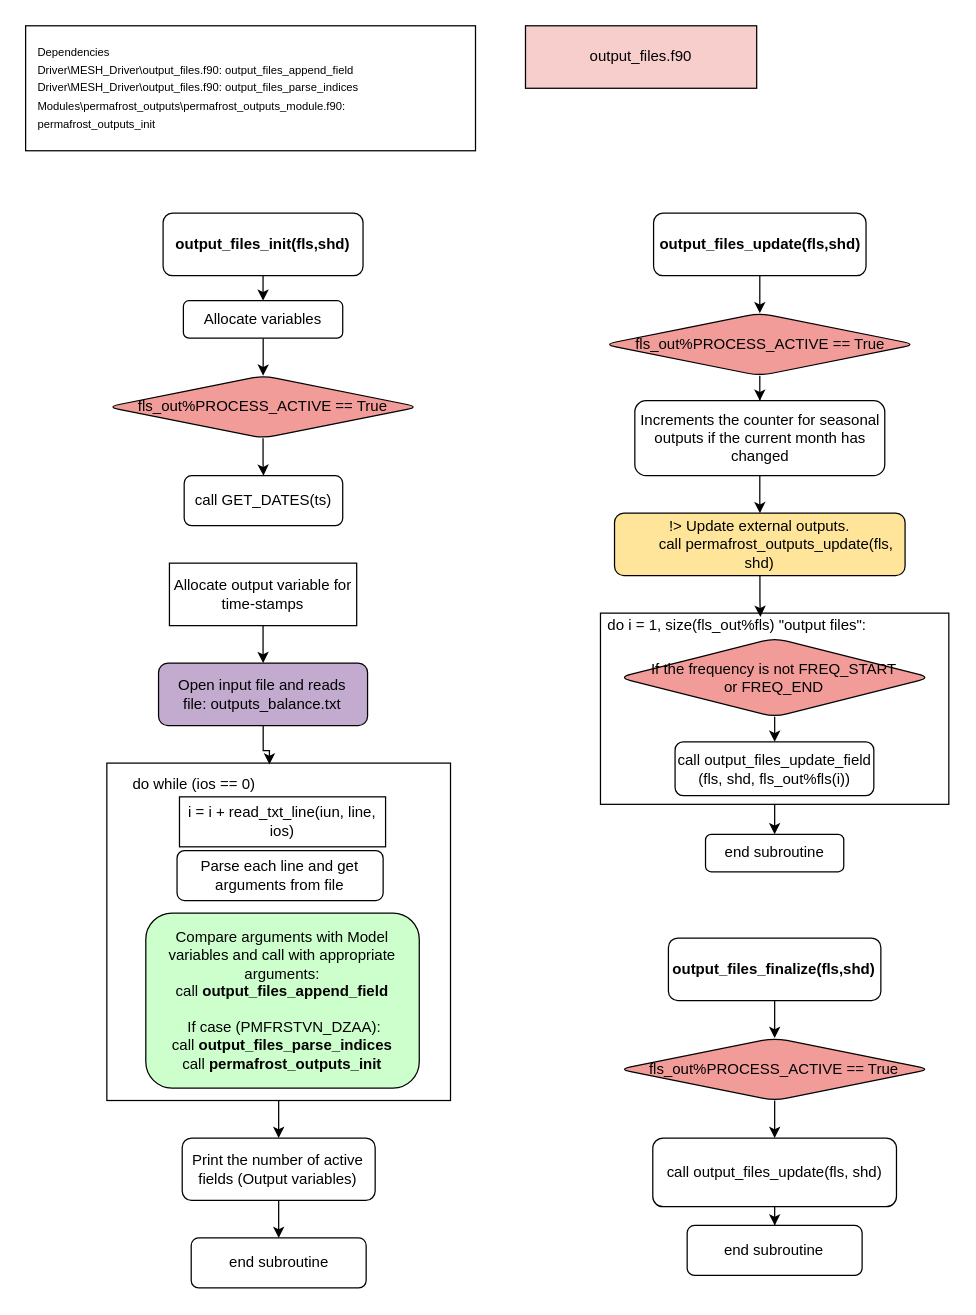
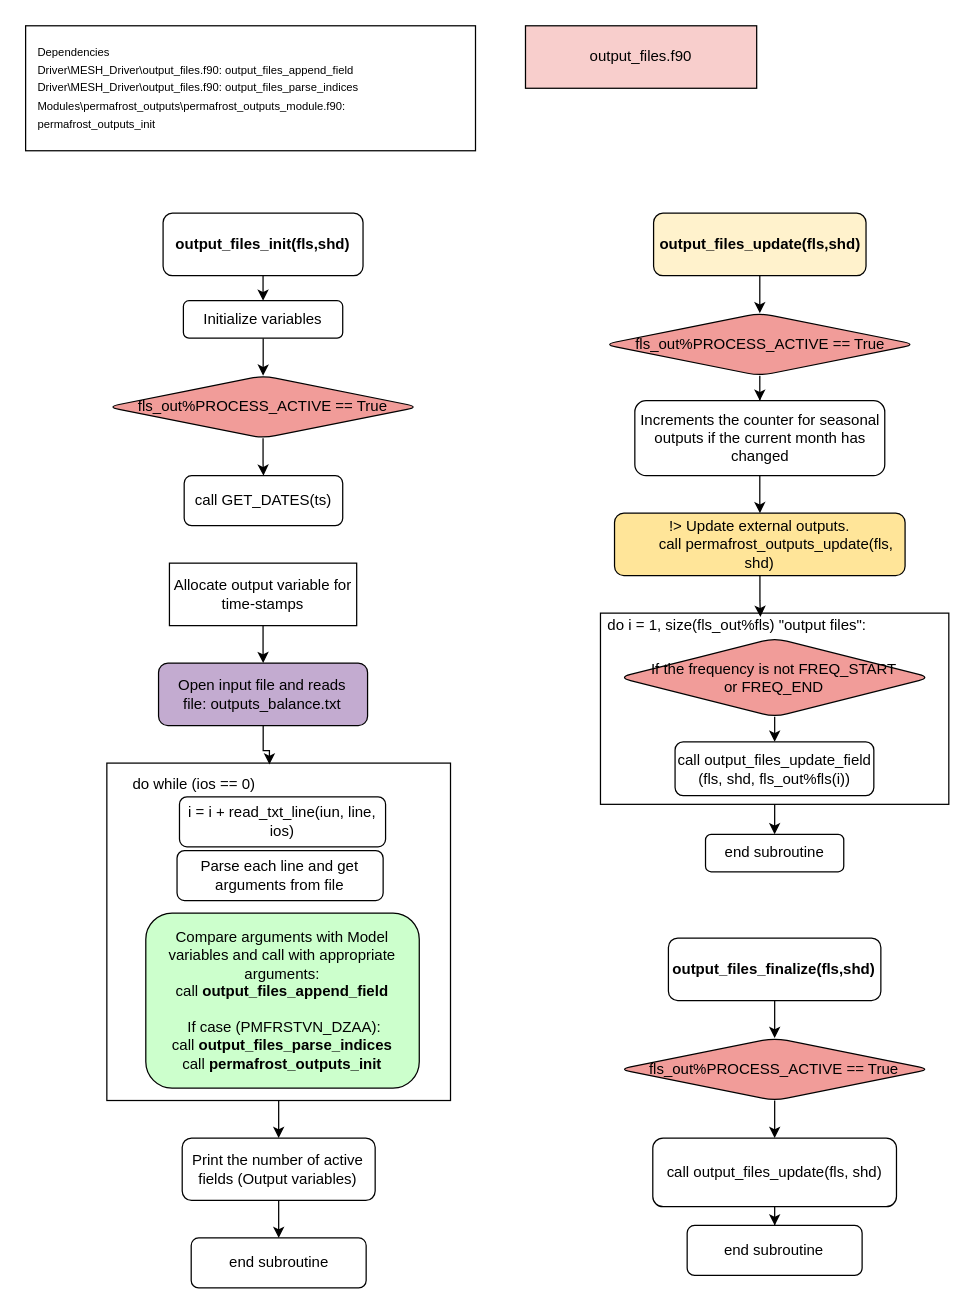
  <mxCell id="0" />
  <mxCell id="1" parent="0" />
  <mxCell id="2" value="output_files.f90" style="rounded=0;whiteSpace=wrap;html=1;fillColor=#F8CECC;" parent="1" vertex="1"><mxGeometry x="420" y="20" width="185" height="50" as="geometry" /></mxCell>
  <mxCell id="3" value="" style="group" parent="1" vertex="1" connectable="0"><mxGeometry x="20" y="20" width="360" height="100" as="geometry" /></mxCell>
  <mxCell id="4" value="" style="rounded=0;whiteSpace=wrap;html=1;" parent="3" vertex="1"><mxGeometry width="360" height="100" as="geometry" /></mxCell>
  <mxCell id="5" value="&lt;font style=&quot;font-size: 9px;&quot;&gt;Dependencies&lt;/font&gt;&lt;div&gt;&lt;div&gt;&lt;font style=&quot;font-size: 9px;&quot;&gt;Driver\MESH_Driver\output_files.f90: output_files_append_field&lt;/font&gt;&lt;/div&gt;&lt;div&gt;&lt;font style=&quot;font-size: 9px;&quot;&gt;Driver\MESH_Driver\output_files.f90: output_files_parse_indices&lt;/font&gt;&lt;/div&gt;&lt;div&gt;&lt;font style=&quot;font-size: 9px;&quot;&gt;Modules\permafrost_outputs\permafrost_outputs_module.f90: permafrost_outputs_init&lt;/font&gt;&lt;/div&gt;&lt;/div&gt;" style="text;html=1;align=left;verticalAlign=middle;whiteSpace=wrap;rounded=0;" parent="3" vertex="1"><mxGeometry x="8.307" width="342.693" height="97.297" as="geometry" /></mxCell>
  <mxCell id="6" value="" style="edgeStyle=orthogonalEdgeStyle;rounded=0;orthogonalLoop=1;jettySize=auto;html=1;" parent="1" source="7" target="9" edge="1"><mxGeometry relative="1" as="geometry" /></mxCell>
  <mxCell id="7" value="&lt;b&gt;output_files_init(fls,shd)&lt;/b&gt;" style="rounded=1;whiteSpace=wrap;html=1;" parent="1" vertex="1"><mxGeometry x="130" y="170" width="160" height="50" as="geometry" /></mxCell>
  <mxCell id="8" style="edgeStyle=orthogonalEdgeStyle;rounded=0;orthogonalLoop=1;jettySize=auto;html=1;" parent="1" source="9" target="12" edge="1"><mxGeometry relative="1" as="geometry" /></mxCell>
- <mxCell id="9" value="&lt;div&gt;Allocate variables&lt;/div&gt;" style="whiteSpace=wrap;html=1;rounded=1;" parent="1" vertex="1"><mxGeometry x="146.25" y="240" width="127.5" height="30" as="geometry" /></mxCell>
+ <mxCell id="9" value="&lt;div&gt;Initialize variables&lt;/div&gt;" style="whiteSpace=wrap;html=1;rounded=1;" parent="1" vertex="1"><mxGeometry x="146.25" y="240" width="127.5" height="30" as="geometry" /></mxCell>
  <mxCell id="10" value="end subroutine" style="whiteSpace=wrap;html=1;rounded=1;" parent="1" vertex="1"><mxGeometry x="152.5" y="990" width="140" height="40" as="geometry" /></mxCell>
  <mxCell id="11" style="edgeStyle=orthogonalEdgeStyle;rounded=0;orthogonalLoop=1;jettySize=auto;html=1;entryX=0.5;entryY=0;entryDx=0;entryDy=0;" parent="1" source="12" target="13" edge="1"><mxGeometry relative="1" as="geometry" /></mxCell>
  <mxCell id="12" value="&lt;div&gt;fls_out%PROCESS_ACTIVE == True&lt;/div&gt;" style="rhombus;whiteSpace=wrap;html=1;rounded=1;fillColor=#F19C99;" parent="1" vertex="1"><mxGeometry x="85" y="300" width="250" height="50" as="geometry" /></mxCell>
  <mxCell id="13" value="&lt;div&gt;call GET_DATES(ts)&lt;/div&gt;" style="whiteSpace=wrap;html=1;rounded=1;" parent="1" vertex="1"><mxGeometry x="146.88" y="380" width="126.87" height="40" as="geometry" /></mxCell>
  <mxCell id="14" value="" style="edgeStyle=orthogonalEdgeStyle;rounded=0;orthogonalLoop=1;jettySize=auto;html=1;" parent="1" source="15" target="16" edge="1"><mxGeometry relative="1" as="geometry" /></mxCell>
  <mxCell id="15" value="Allocate output variable for time-stamps" style="whiteSpace=wrap;html=1;rounded=0;" parent="1" vertex="1"><mxGeometry x="135.08" y="450" width="149.84" height="50" as="geometry" /></mxCell>
  <mxCell id="16" value="Open input file and reads file:&amp;nbsp;outputs_balance.txt" style="whiteSpace=wrap;html=1;rounded=1;fillColor=#C3ABD0;" parent="1" vertex="1"><mxGeometry x="126.37" y="530" width="167.26" height="50" as="geometry" /></mxCell>
  <mxCell id="17" style="edgeStyle=orthogonalEdgeStyle;rounded=0;orthogonalLoop=1;jettySize=auto;html=1;entryX=0.5;entryY=0;entryDx=0;entryDy=0;" parent="1" source="18" target="25" edge="1"><mxGeometry relative="1" as="geometry" /></mxCell>
  <mxCell id="18" value="" style="rounded=0;whiteSpace=wrap;html=1;" parent="1" vertex="1"><mxGeometry x="85" y="610" width="275" height="270" as="geometry" /></mxCell>
  <mxCell id="19" value="Parse each line and get arguments from file" style="whiteSpace=wrap;html=1;rounded=1;" parent="1" vertex="1"><mxGeometry x="141.17" y="680" width="164.92" height="40" as="geometry" /></mxCell>
  <mxCell id="20" value="Compare arguments with Model variables and call with appropriate arguments:&lt;br&gt;call &lt;b&gt;output_files_append_field&lt;/b&gt;&lt;div&gt;&lt;b&gt;&lt;br&gt;&lt;/b&gt;&lt;/div&gt;&lt;div&gt;&amp;nbsp;If&amp;nbsp;&lt;span style=&quot;background-color: initial;&quot;&gt;case (PMFRSTVN_DZAA):&lt;/span&gt;&lt;/div&gt;&lt;div&gt;&lt;span style=&quot;background-color: initial;&quot;&gt;call &lt;b&gt;output_files_parse_indices&lt;/b&gt;&lt;br&gt;&lt;/span&gt;&lt;/div&gt;&lt;div&gt;&lt;span style=&quot;background-color: initial;&quot;&gt;call &lt;b&gt;permafrost_outputs_init&lt;/b&gt;&lt;br&gt;&lt;/span&gt;&lt;/div&gt;" style="whiteSpace=wrap;html=1;rounded=1;fillColor=#CCFFCC;" parent="1" vertex="1"><mxGeometry x="116.17" y="730" width="218.83" height="140" as="geometry" /></mxCell>
  <mxCell id="21" style="edgeStyle=orthogonalEdgeStyle;rounded=0;orthogonalLoop=1;jettySize=auto;html=1;entryX=0.473;entryY=0.004;entryDx=0;entryDy=0;entryPerimeter=0;" parent="1" source="16" target="18" edge="1"><mxGeometry relative="1" as="geometry" /></mxCell>
  <mxCell id="22" value="do while (ios == 0)" style="text;html=1;align=center;verticalAlign=middle;whiteSpace=wrap;rounded=0;" parent="1" vertex="1"><mxGeometry x="90" y="617" width="130" height="20" as="geometry" /></mxCell>
- <mxCell id="23" value="i = i + read_txt_line(iun, line, ios)" style="whiteSpace=wrap;html=1;rounded=0;" parent="1" vertex="1"><mxGeometry x="143.12" y="637" width="164.92" height="40" as="geometry" /></mxCell>
+ <mxCell id="23" value="i = i + read_txt_line(iun, line, ios)" style="whiteSpace=wrap;html=1;rounded=1;" parent="1" vertex="1"><mxGeometry x="143.12" y="637" width="164.92" height="40" as="geometry" /></mxCell>
  <mxCell id="24" style="edgeStyle=orthogonalEdgeStyle;rounded=0;orthogonalLoop=1;jettySize=auto;html=1;entryX=0.5;entryY=0;entryDx=0;entryDy=0;" parent="1" source="25" target="10" edge="1"><mxGeometry relative="1" as="geometry" /></mxCell>
  <mxCell id="25" value="Print the number of active fields (Output variables)" style="whiteSpace=wrap;html=1;rounded=1;" parent="1" vertex="1"><mxGeometry x="145.3" y="910" width="154.41" height="50" as="geometry" /></mxCell>
  <mxCell id="26" style="edgeStyle=orthogonalEdgeStyle;rounded=0;orthogonalLoop=1;jettySize=auto;html=1;" parent="1" source="27" target="29" edge="1"><mxGeometry relative="1" as="geometry" /></mxCell>
  <mxCell id="27" value="&lt;b&gt;output_files_finalize(fls,shd)&lt;/b&gt;" style="rounded=1;whiteSpace=wrap;html=1;" parent="1" vertex="1"><mxGeometry x="534.37" y="750" width="170" height="50" as="geometry" /></mxCell>
  <mxCell id="28" value="" style="edgeStyle=orthogonalEdgeStyle;rounded=0;orthogonalLoop=1;jettySize=auto;html=1;" parent="1" source="29" target="31" edge="1"><mxGeometry relative="1" as="geometry" /></mxCell>
  <mxCell id="29" value="&lt;div&gt;fls_out%PROCESS_ACTIVE == True&lt;/div&gt;" style="rhombus;whiteSpace=wrap;html=1;rounded=1;fillColor=#F19C99;" parent="1" vertex="1"><mxGeometry x="494.37" y="830" width="250" height="50" as="geometry" /></mxCell>
  <mxCell id="30" style="edgeStyle=orthogonalEdgeStyle;rounded=0;orthogonalLoop=1;jettySize=auto;html=1;" parent="1" source="31" target="32" edge="1"><mxGeometry relative="1" as="geometry" /></mxCell>
  <mxCell id="31" value="call output_files_update(fls, shd)" style="whiteSpace=wrap;html=1;fillColor=#FFFFFF;rounded=1;" parent="1" vertex="1"><mxGeometry x="521.87" y="910" width="195" height="55" as="geometry" /></mxCell>
  <mxCell id="32" value="end subroutine" style="whiteSpace=wrap;html=1;rounded=1;" parent="1" vertex="1"><mxGeometry x="549.37" y="980" width="140" height="40" as="geometry" /></mxCell>
  <mxCell id="33" style="edgeStyle=orthogonalEdgeStyle;rounded=0;orthogonalLoop=1;jettySize=auto;html=1;" edge="1" parent="1" source="34" target="36"><mxGeometry relative="1" as="geometry" /></mxCell>
- <mxCell id="34" value="&lt;b&gt;output_files_update(fls,shd)&lt;/b&gt;" style="rounded=1;whiteSpace=wrap;html=1;" vertex="1" parent="1"><mxGeometry x="522.5" y="170" width="170" height="50" as="geometry" /></mxCell>
+ <mxCell id="34" value="&lt;b&gt;output_files_update(fls,shd)&lt;/b&gt;" style="rounded=1;whiteSpace=wrap;html=1;fillColor=#fff2cc;" vertex="1" parent="1"><mxGeometry x="522.5" y="170" width="170" height="50" as="geometry" /></mxCell>
  <mxCell id="35" value="" style="edgeStyle=orthogonalEdgeStyle;rounded=0;orthogonalLoop=1;jettySize=auto;html=1;" edge="1" parent="1" source="36" target="38"><mxGeometry relative="1" as="geometry" /></mxCell>
  <mxCell id="36" value="&lt;div&gt;fls_out%PROCESS_ACTIVE == True&lt;/div&gt;" style="rhombus;whiteSpace=wrap;html=1;rounded=1;fillColor=#F19C99;" vertex="1" parent="1"><mxGeometry x="482.5" y="250" width="250" height="50" as="geometry" /></mxCell>
  <mxCell id="37" value="" style="edgeStyle=orthogonalEdgeStyle;rounded=0;orthogonalLoop=1;jettySize=auto;html=1;" edge="1" parent="1" source="38" target="40"><mxGeometry relative="1" as="geometry" /></mxCell>
  <mxCell id="38" value="Increments the counter for seasonal outputs if the current month has changed" style="whiteSpace=wrap;html=1;fillColor=#FFFFFF;rounded=1;" vertex="1" parent="1"><mxGeometry x="507.5" y="320" width="200" height="60" as="geometry" /></mxCell>
  <mxCell id="39" value="end subroutine" style="whiteSpace=wrap;html=1;rounded=1;" vertex="1" parent="1"><mxGeometry x="564.06" y="667" width="110.62" height="30" as="geometry" /></mxCell>
  <mxCell id="40" value="&lt;div&gt;!&amp;gt; Update external outputs.&lt;/div&gt;&lt;div&gt;&amp;nbsp; &amp;nbsp; &amp;nbsp; &amp;nbsp; call permafrost_outputs_update(fls, shd)&lt;/div&gt;" style="whiteSpace=wrap;html=1;fillColor=#FFE599;rounded=1;" vertex="1" parent="1"><mxGeometry x="491.25" y="410" width="232.5" height="50" as="geometry" /></mxCell>
  <mxCell id="41" value="" style="group" vertex="1" connectable="0" parent="1"><mxGeometry x="480" y="490" width="278.75" height="153" as="geometry" /></mxCell>
  <mxCell id="42" value="" style="rounded=0;whiteSpace=wrap;html=1;" vertex="1" parent="41"><mxGeometry width="278.75" height="153" as="geometry" /></mxCell>
  <mxCell id="43" value="do i = 1, size(fls_out%fls) &quot;output files&quot;:" style="text;html=1;align=center;verticalAlign=middle;whiteSpace=wrap;rounded=0;" vertex="1" parent="41"><mxGeometry width="218.75" height="20" as="geometry" /></mxCell>
  <mxCell id="44" value="" style="edgeStyle=orthogonalEdgeStyle;rounded=0;orthogonalLoop=1;jettySize=auto;html=1;" edge="1" parent="41" source="45" target="46"><mxGeometry relative="1" as="geometry" /></mxCell>
  <mxCell id="45" value="&lt;div&gt;If the frequency is not FREQ_START or&amp;nbsp;FREQ_END&lt;/div&gt;" style="rhombus;whiteSpace=wrap;html=1;rounded=1;fillColor=#F19C99;" vertex="1" parent="41"><mxGeometry x="14.38" y="20" width="250" height="63" as="geometry" /></mxCell>
  <mxCell id="46" value="call output_files_update_field&lt;div&gt;(fls, shd, fls_out%fls(i))&lt;/div&gt;" style="whiteSpace=wrap;html=1;fillColor=#FFFFFF;rounded=1;" vertex="1" parent="41"><mxGeometry x="59.69" y="103" width="159.06" height="43" as="geometry" /></mxCell>
  <mxCell id="47" style="edgeStyle=orthogonalEdgeStyle;rounded=0;orthogonalLoop=1;jettySize=auto;html=1;entryX=0.585;entryY=0.15;entryDx=0;entryDy=0;entryPerimeter=0;" edge="1" parent="1" source="40" target="43"><mxGeometry relative="1" as="geometry" /></mxCell>
  <mxCell id="48" style="edgeStyle=orthogonalEdgeStyle;rounded=0;orthogonalLoop=1;jettySize=auto;html=1;entryX=0.5;entryY=0;entryDx=0;entryDy=0;" edge="1" parent="1" source="42" target="39"><mxGeometry relative="1" as="geometry" /></mxCell>
